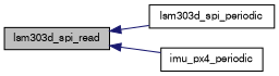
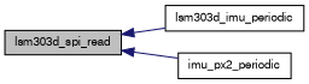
  digraph {
    rankdir=LR
    node [color=black fillcolor=white fontname=FreeSans fontsize=10 shape=record style=filled]
    edge [color=midnightblue dir=back fontname=FreeSans fontsize=10 labelfontname=FreeSans labelfontsize=10 style=solid]
    n1 [fillcolor=grey75 fontcolor=black height=0.2 label=lsm303d_spi_read width=0.4]
-   n2 [height=0.2 label=lsm303d_spi_periodic width=0.4]
-   n3 [height=0.2 label=imu_px4_periodic width=0.4]
+   n2 [height=0.2 label=lsm303d_imu_periodic width=0.4]
+   n3 [height=0.2 label=imu_px2_periodic width=0.4]
    n1 -> n2
    n1 -> n3
  }
